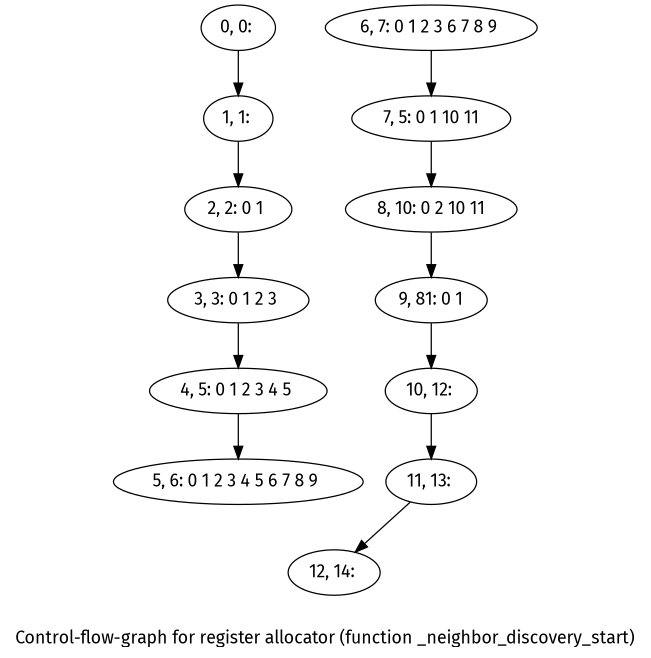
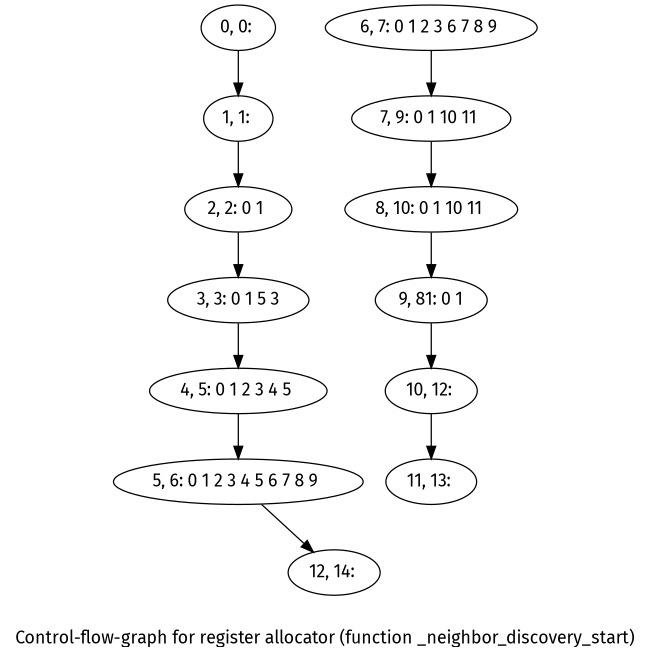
  digraph {
    fontname="Fira Sans"
    label="Control-flow-graph for register allocator (function _neighbor_discovery_start)"
    node [fontname="Fira Sans"]
    edge [fontname="Fira Sans"]
    n1 [label="0, 0: "]
    n2 [label="1, 1: "]
    n3 [label="2, 2: 0 1 "]
-   n4 [label="3, 3: 0 1 2 3 "]
+   n4 [label="3, 3: 0 1 5 3"]
    n5 [label="4, 5: 0 1 2 3 4 5 "]
    n6 [label="5, 6: 0 1 2 3 4 5 6 7 8 9 "]
    n7 [label="6, 7: 0 1 2 3 6 7 8 9 "]
-   n8 [label="7, 5: 0 1 10 11"]
-   n9 [label="8, 10: 0 2 10 11"]
+   n8 [label="7, 9: 0 1 10 11 "]
+   n9 [label="8, 10: 0 1 10 11 "]
    n10 [label="9, 81: 0 1"]
    n11 [label="10, 12: "]
    n12 [label="11, 13: "]
    n13 [label="12, 14: "]
    n1 -> n2
    n2 -> n3
    n3 -> n4
    n4 -> n5
    n5 -> n6
    n7 -> n8
    n8 -> n9
    n9 -> n10
    n10 -> n11
    n11 -> n12
-   n12 -> n13
+   n6 -> n13
  }
